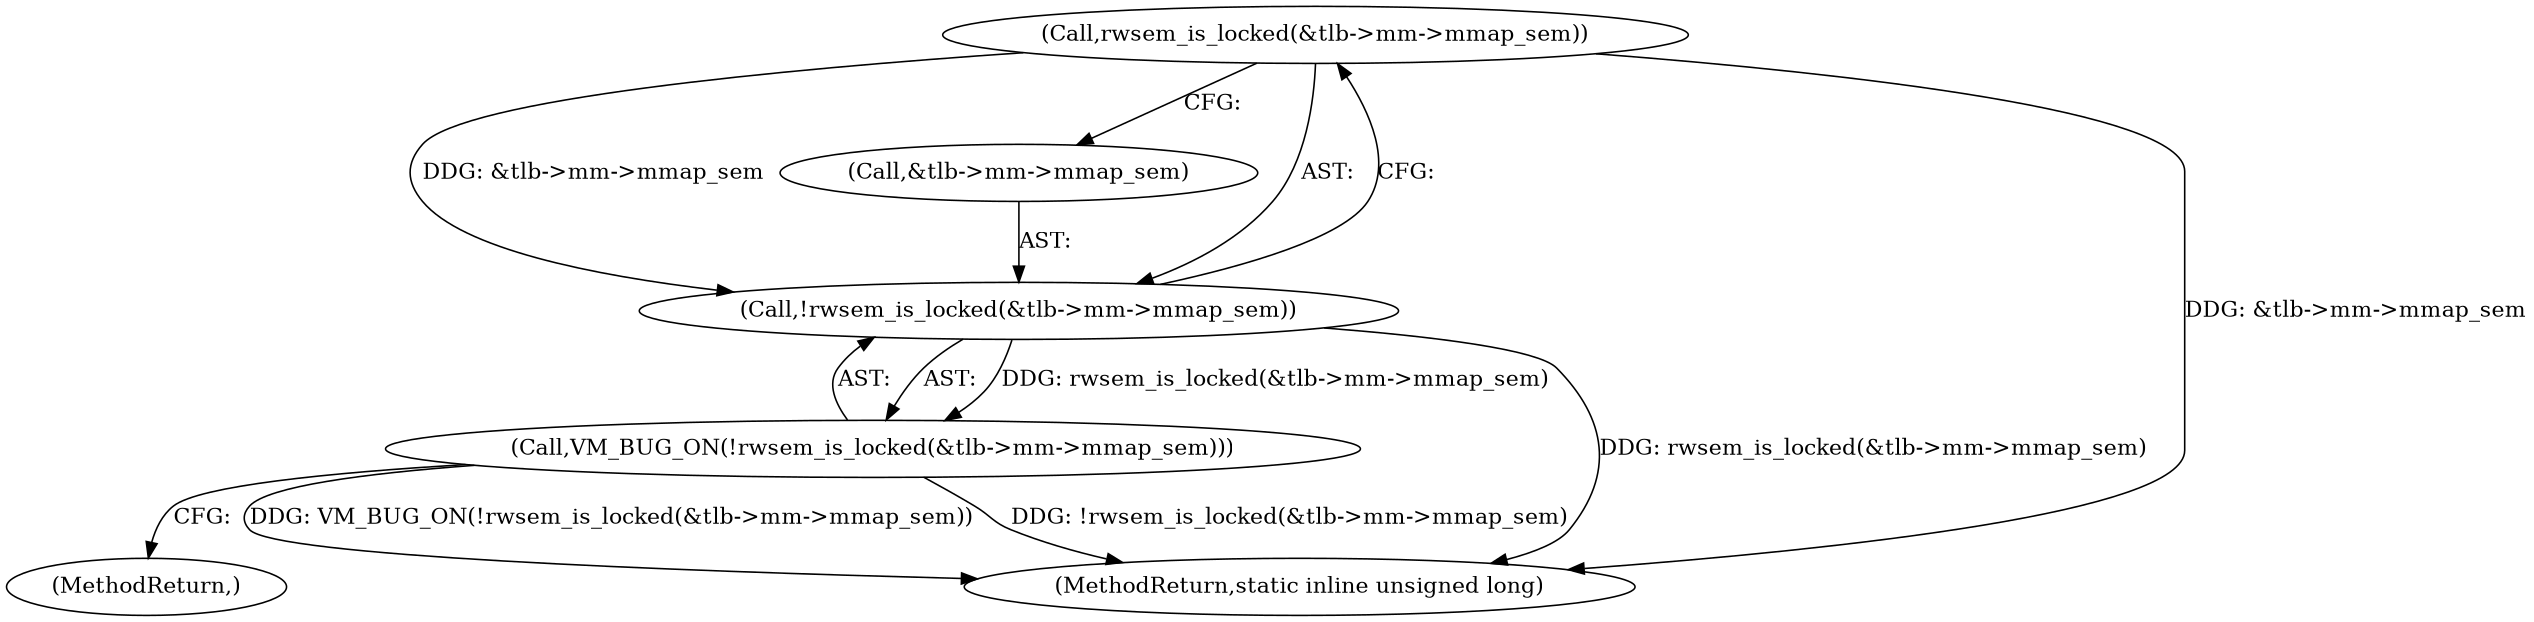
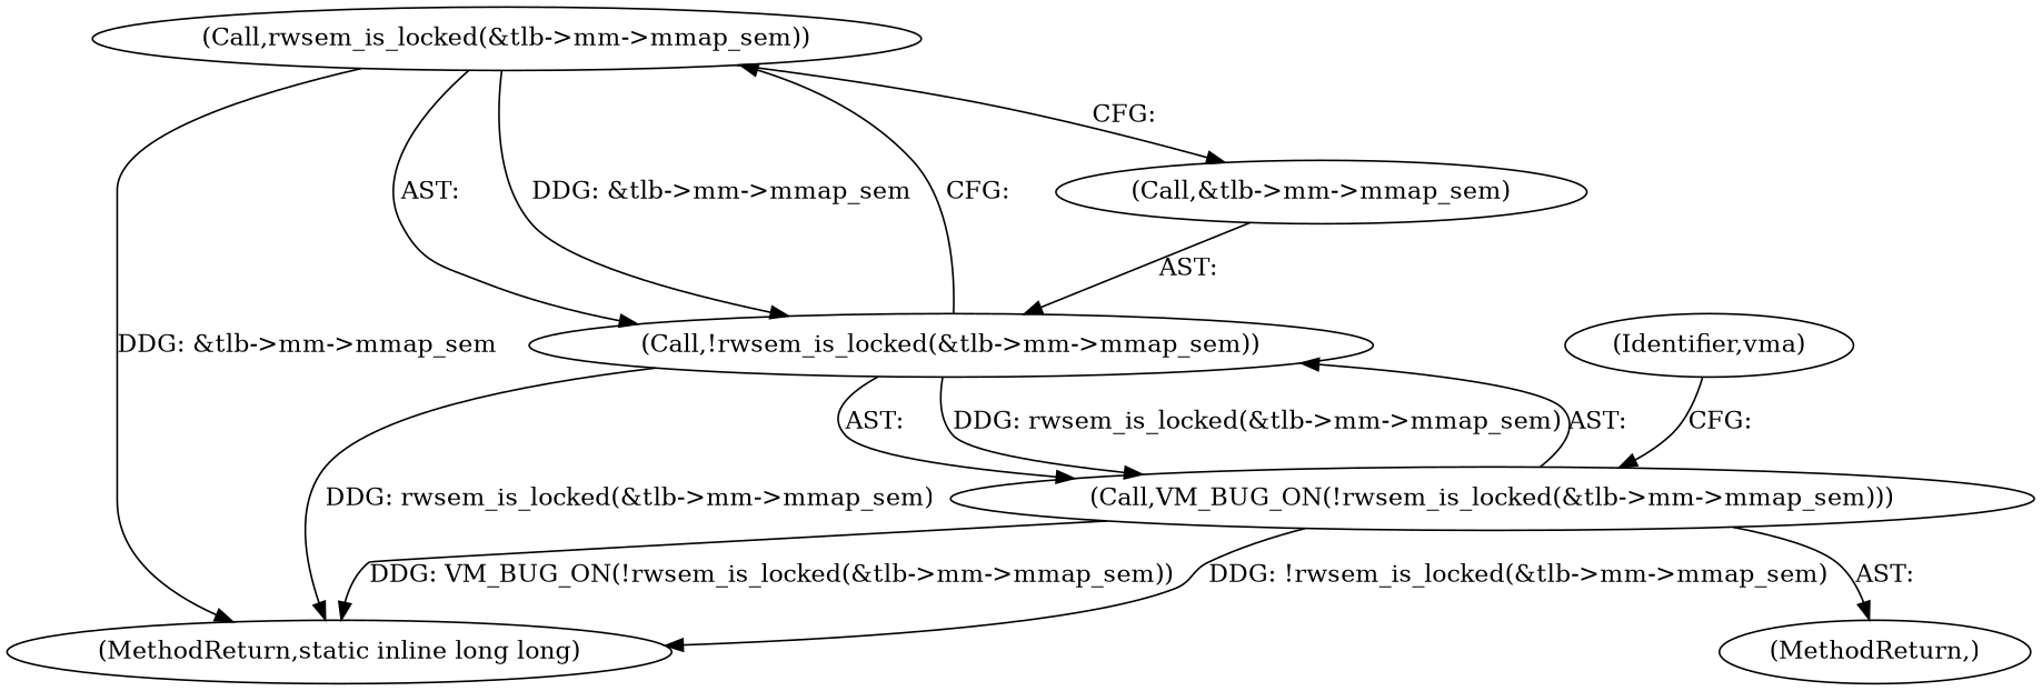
  digraph {
    n1 [label="(Call,rwsem_is_locked(&tlb->mm->mmap_sem))"]
    n2 [label="(Call,!rwsem_is_locked(&tlb->mm->mmap_sem))"]
    n3 [label="(Call,&tlb->mm->mmap_sem)"]
-   n4 [label="(MethodReturn,static inline unsigned long)"]
+   n4 [label="(MethodReturn,static inline long long)"]
    n5 [label="(Call,VM_BUG_ON(!rwsem_is_locked(&tlb->mm->mmap_sem)))"]
    n6 [label="(MethodReturn,)"]
+   n7 [label="(Identifier,vma)"]
    n1 -> n2 [label="AST: "]
    n1 -> n2 [label="DDG: &tlb->mm->mmap_sem"]
    n1 -> n3 [label="CFG: "]
    n1 -> n4 [label="DDG: &tlb->mm->mmap_sem"]
    n2 -> n1 [label="CFG: "]
    n2 -> n4 [label="DDG: rwsem_is_locked(&tlb->mm->mmap_sem)"]
    n2 -> n5 [label="AST: "]
    n2 -> n5 [label="DDG: rwsem_is_locked(&tlb->mm->mmap_sem)"]
    n3 -> n2 [label="AST: "]
    n5 -> n2 [label="AST: "]
    n5 -> n4 [label="DDG: VM_BUG_ON(!rwsem_is_locked(&tlb->mm->mmap_sem))"]
    n5 -> n4 [label="DDG: !rwsem_is_locked(&tlb->mm->mmap_sem)"]
-   n5 -> n6 [label="CFG: "]
+   n5 -> n6 [label="AST: "]
+   n7 -> n5 [label="CFG: "]
  }
